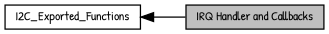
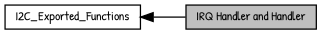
  digraph {
    rankdir=LR
    fontname="Patrick Hand"
    node [color=black fontname="Patrick Hand" fontsize=10 shape=box style=filled]
    n1 [fillcolor=white height=0.2 label=I2C_Exported_Functions width=0.4]
-   n2 [fillcolor=grey75 fontcolor=black height=0.2 label="IRQ Handler and Callbacks" width=0.4]
+   n2 [fillcolor=grey75 fontcolor=black height=0.2 label="IRQ Handler and Handler" width=0.4]
    n1 -> n2 [dir=back fontname="Patrick Hand" fontsize=10 labelfontname=Helvetica labelfontsize=10 shape=plaintext style=solid]
  }
